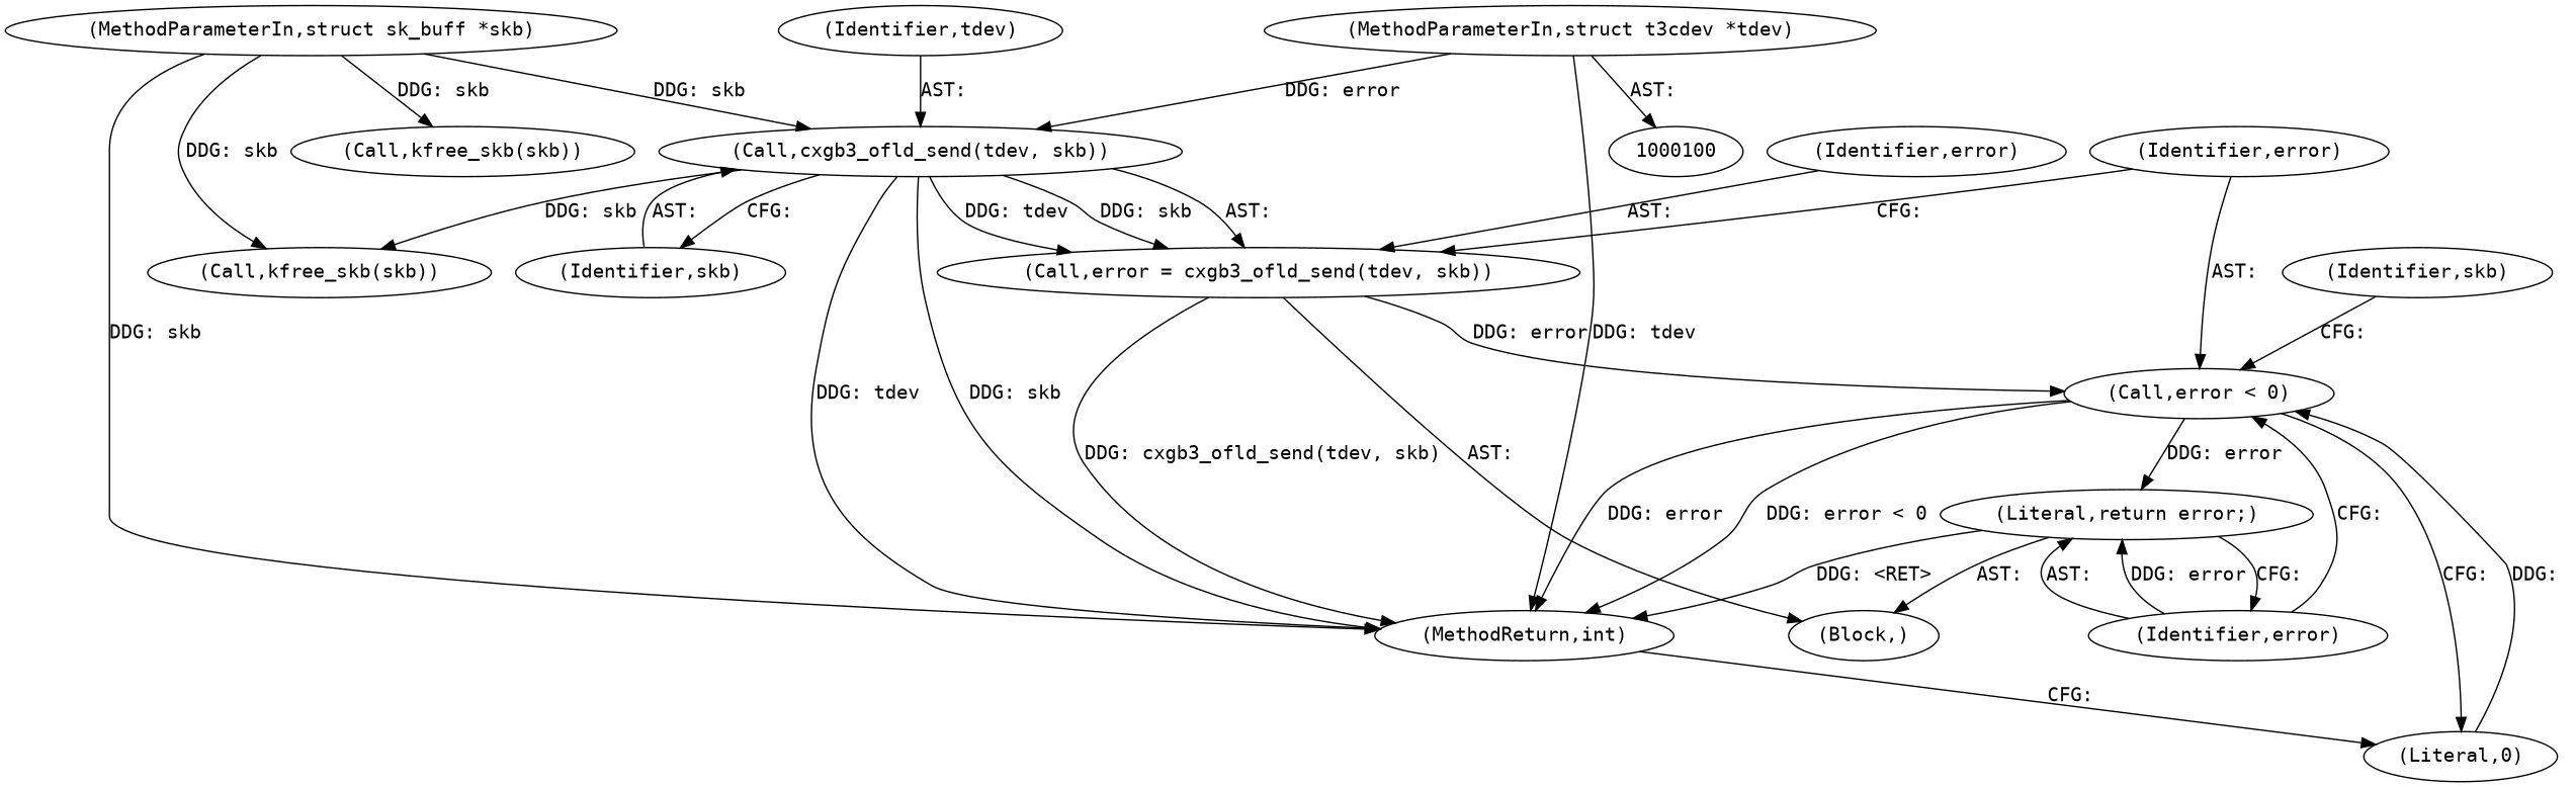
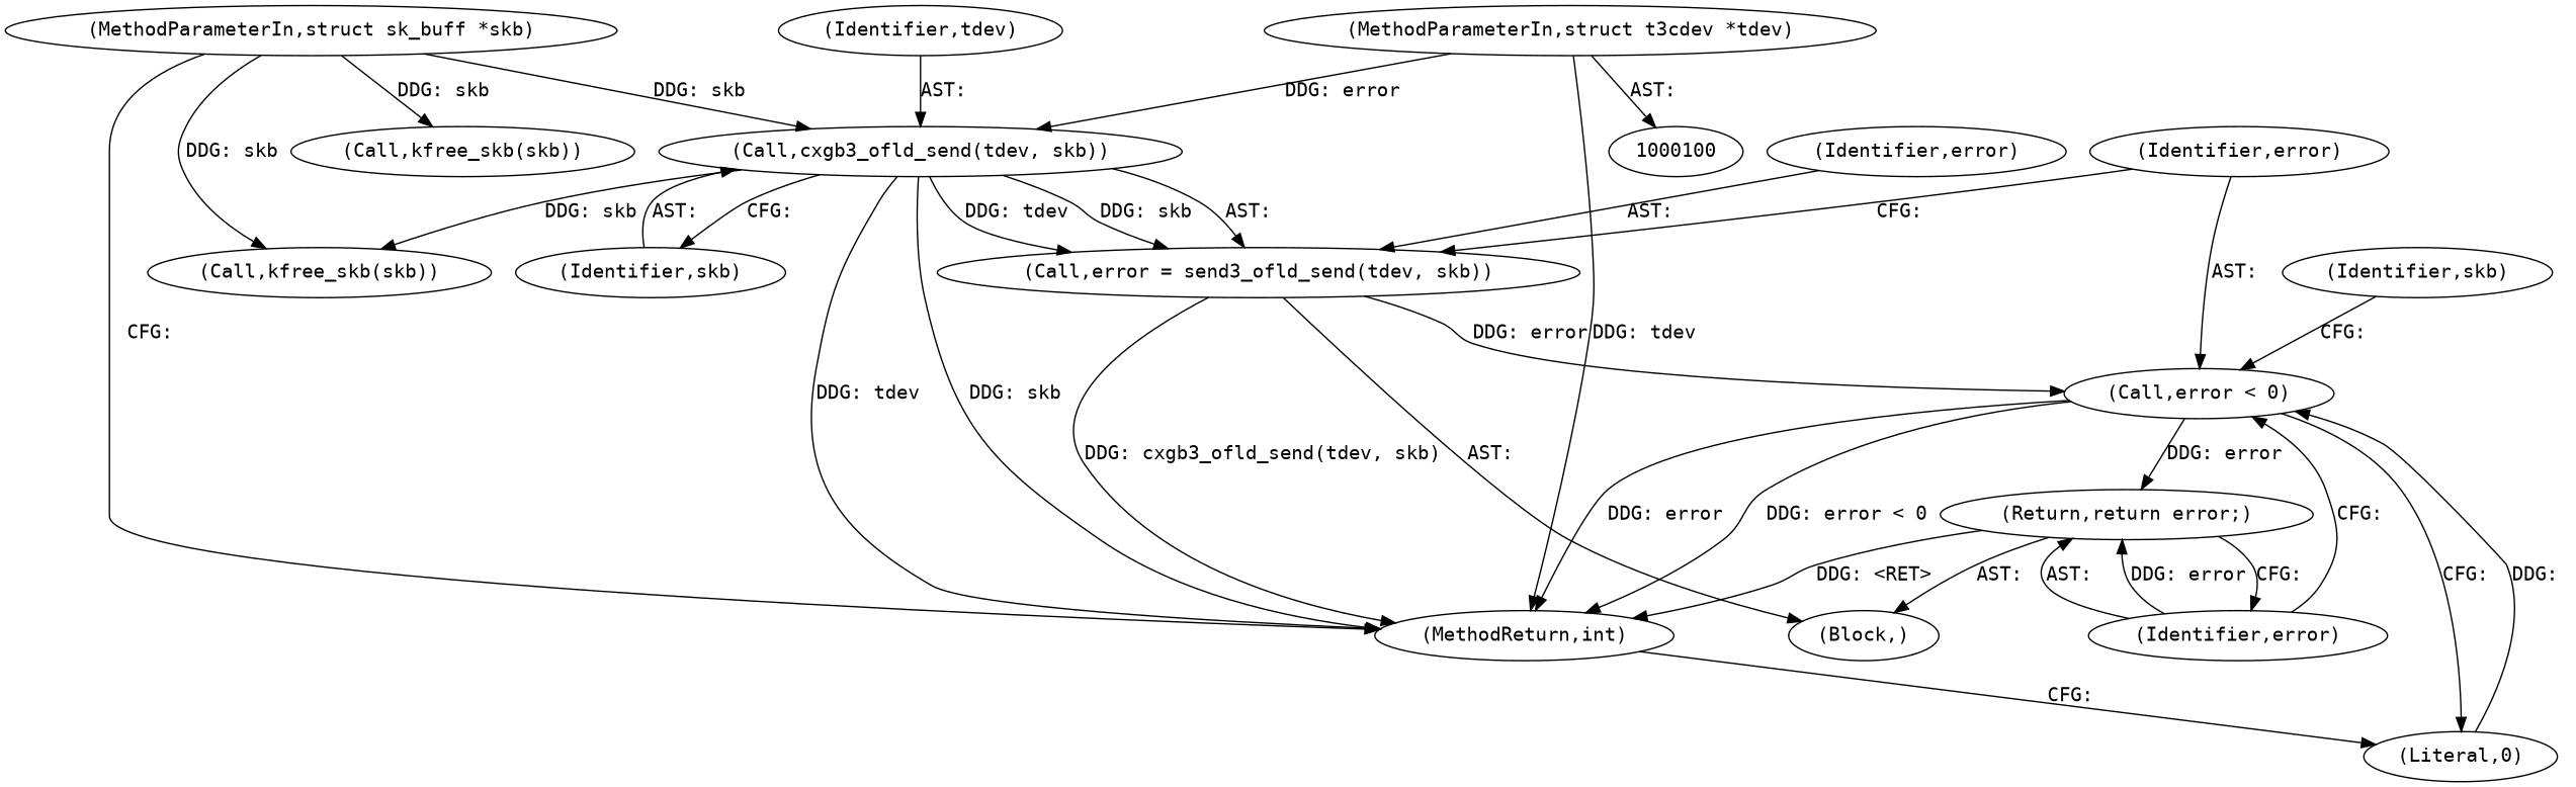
  digraph {
    fontname="DejaVu Sans Mono"
    node [fontname="DejaVu Sans Mono"]
    edge [fontname="DejaVu Sans Mono"]
-   n1 [label="(Call,error = cxgb3_ofld_send(tdev, skb))"]
+   n1 [label="(Call,error = send3_ofld_send(tdev, skb))"]
    n2 [label="(Call,error < 0)"]
    n3 [label="(Block,)"]
    n4 [label="(MethodReturn,int)"]
    n5 [label="(Call,cxgb3_ofld_send(tdev, skb))"]
    n6 [label="(Call,kfree_skb(skb))"]
    n7 [label="(Identifier,skb)"]
-   n8 [label="(Literal,return error;)"]
+   n8 [label="(Return,return error;)"]
    n9 [label="(Literal,0)"]
    n10 [label="(MethodParameterIn,struct t3cdev *tdev)"]
    1000100
    n12 [label="(MethodParameterIn,struct sk_buff *skb)"]
    n13 [label="(Call,kfree_skb(skb))"]
    n14 [label="(Identifier,error)"]
    n15 [label="(Identifier,tdev)"]
    n16 [label="(Identifier,error)"]
    n17 [label="(Identifier,error)"]
    n18 [label="(Identifier,skb)"]
    n1 -> n2 [label="DDG: error"]
    n1 -> n3 [label="AST: "]
    n1 -> n4 [label="DDG: cxgb3_ofld_send(tdev, skb)"]
    n2 -> n4 [label="DDG: error"]
    n2 -> n4 [label="DDG: error < 0"]
    n2 -> n8 [label="DDG: error"]
    n2 -> n9 [label="CFG: "]
    n4 -> n9 [label="CFG: "]
    n5 -> n1 [label="AST: "]
    n5 -> n1 [label="DDG: tdev"]
    n5 -> n1 [label="DDG: skb"]
    n5 -> n4 [label="DDG: tdev"]
    n5 -> n4 [label="DDG: skb"]
    n5 -> n6 [label="DDG: skb"]
    n5 -> n7 [label="CFG: "]
    n7 -> n5 [label="AST: "]
    n8 -> n3 [label="AST: "]
    n8 -> n4 [label="DDG: <RET>"]
    n8 -> n14 [label="CFG: "]
    n9 -> n2 [label="DDG: "]
    n10 -> n4 [label="DDG: tdev"]
    n10 -> n5 [label="DDG: error"]
    n10 -> 1000100 [label="AST: "]
-   n12 -> n4 [label="DDG: skb"]
+   n12 -> n4 [label="CFG: "]
    n12 -> n5 [label="DDG: skb"]
    n12 -> n6 [label="DDG: skb"]
    n12 -> n13 [label="DDG: skb"]
    n14 -> n2 [label="CFG: "]
    n14 -> n8 [label="AST: "]
    n14 -> n8 [label="DDG: error"]
    n15 -> n5 [label="AST: "]
    n16 -> n1 [label="AST: "]
    n17 -> n1 [label="CFG: "]
    n17 -> n2 [label="AST: "]
    n18 -> n2 [label="CFG: "]
  }
